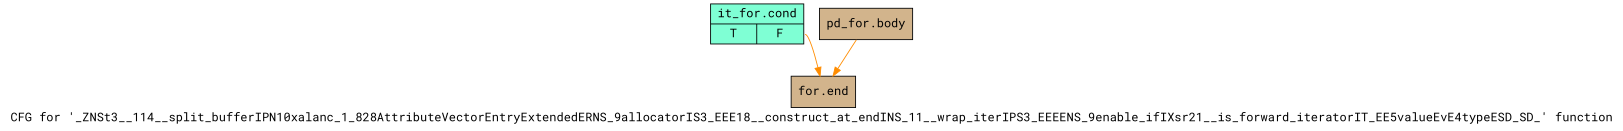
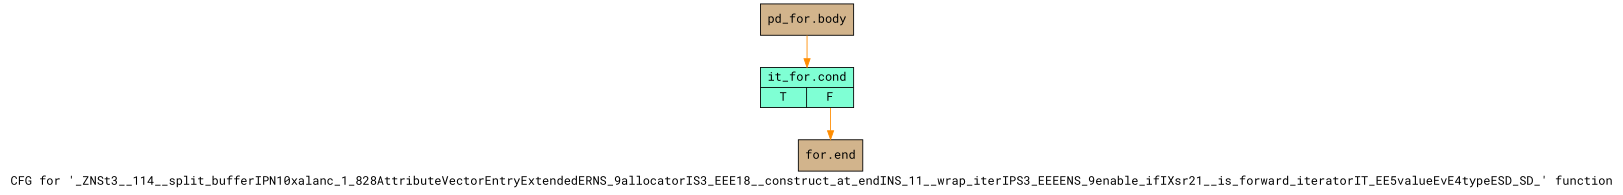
  digraph {
    fontname="Roboto Mono"
    label="CFG for '_ZNSt3__114__split_bufferIPN10xalanc_1_828AttributeVectorEntryExtendedERNS_9allocatorIS3_EEE18__construct_at_endINS_11__wrap_iterIPS3_EEEENS_9enable_ifIXsr21__is_forward_iteratorIT_EE5valueEvE4typeESD_SD_' function"
    node [fillcolor=tan fontname="Roboto Mono" shape=record style=filled]
    edge [arrowhead=normal color=darkorange fontname="Roboto Mono"]
    n1 [fillcolor=aquamarine label="{it_for.cond|{<s0>T|<s1>F}}"]
    n2 [label="{for.end}"]
    n3 [label="{pd_for.body}"]
    n1 -> n2 [tailport=s1]
-   n3 -> n2
+   n3 -> n1
  }
